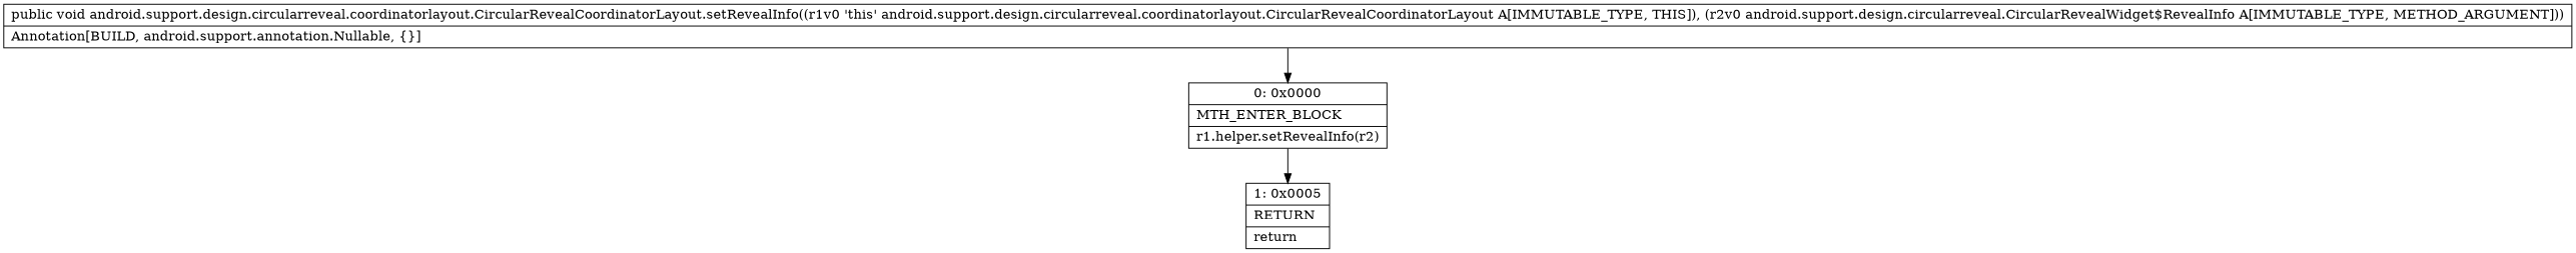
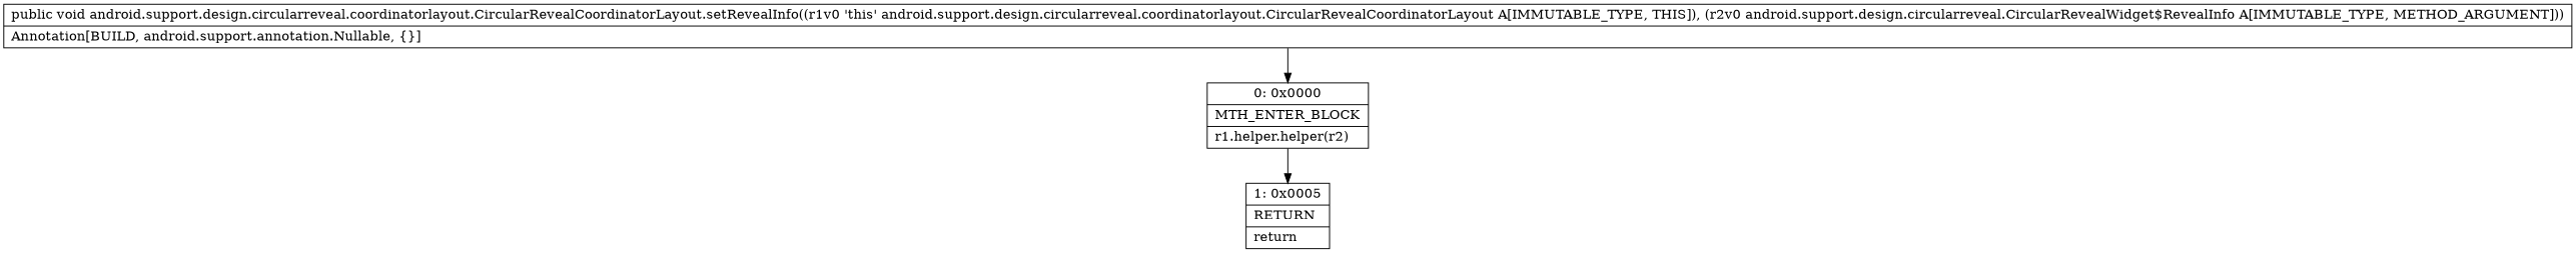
  digraph {
    node [shape=record]
-   n1 [label="{0\:\ 0x0000|MTH_ENTER_BLOCK\l|r1.helper.setRevealInfo(r2)\l}"]
+   n1 [label="{0\:\ 0x0000|MTH_ENTER_BLOCK\l|r1.helper.helper(r2)\l}"]
    n2 [label="{1\:\ 0x0005|RETURN\l|return\l}"]
    n3 [label="{public void android.support.design.circularreveal.coordinatorlayout.CircularRevealCoordinatorLayout.setRevealInfo((r1v0 'this' android.support.design.circularreveal.coordinatorlayout.CircularRevealCoordinatorLayout A[IMMUTABLE_TYPE, THIS]), (r2v0 android.support.design.circularreveal.CircularRevealWidget$RevealInfo A[IMMUTABLE_TYPE, METHOD_ARGUMENT]))  | Annotation[BUILD, android.support.annotation.Nullable, \{\}]\l}"]
    n1 -> n2
    n3 -> n1
  }
